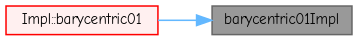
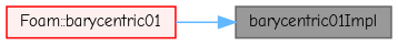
  digraph {
    rankdir=RL
    fontname="Comic Neue"
    node [fontname="Comic Neue" fontsize=10 shape=box style=filled]
    n1 [color=gray40 fillcolor=grey60 fontcolor=black height=0.2 label=barycentric01Impl width=0.4]
-   n2 [color=red fillcolor="#FFF0F0" height=0.2 label="Impl::barycentric01" width=0.4]
+   n2 [color=red fillcolor="#FFF0F0" height=0.2 label="Foam::barycentric01" width=0.4]
    n1 -> n2 [color=steelblue1 dir=back fontname="Comic Neue" fontsize=10 labelfontname=Helvetica labelfontsize=10 style=solid]
  }
